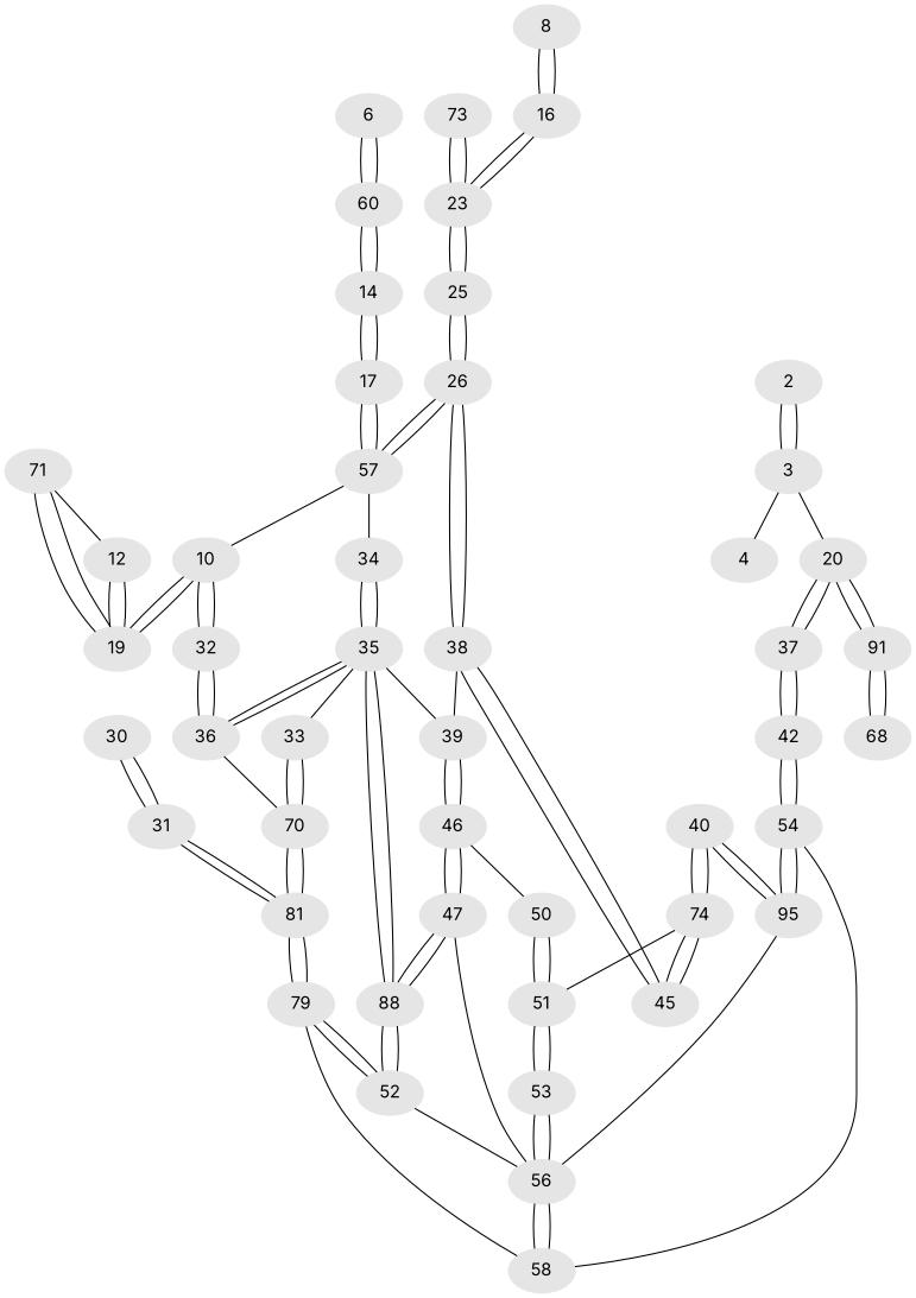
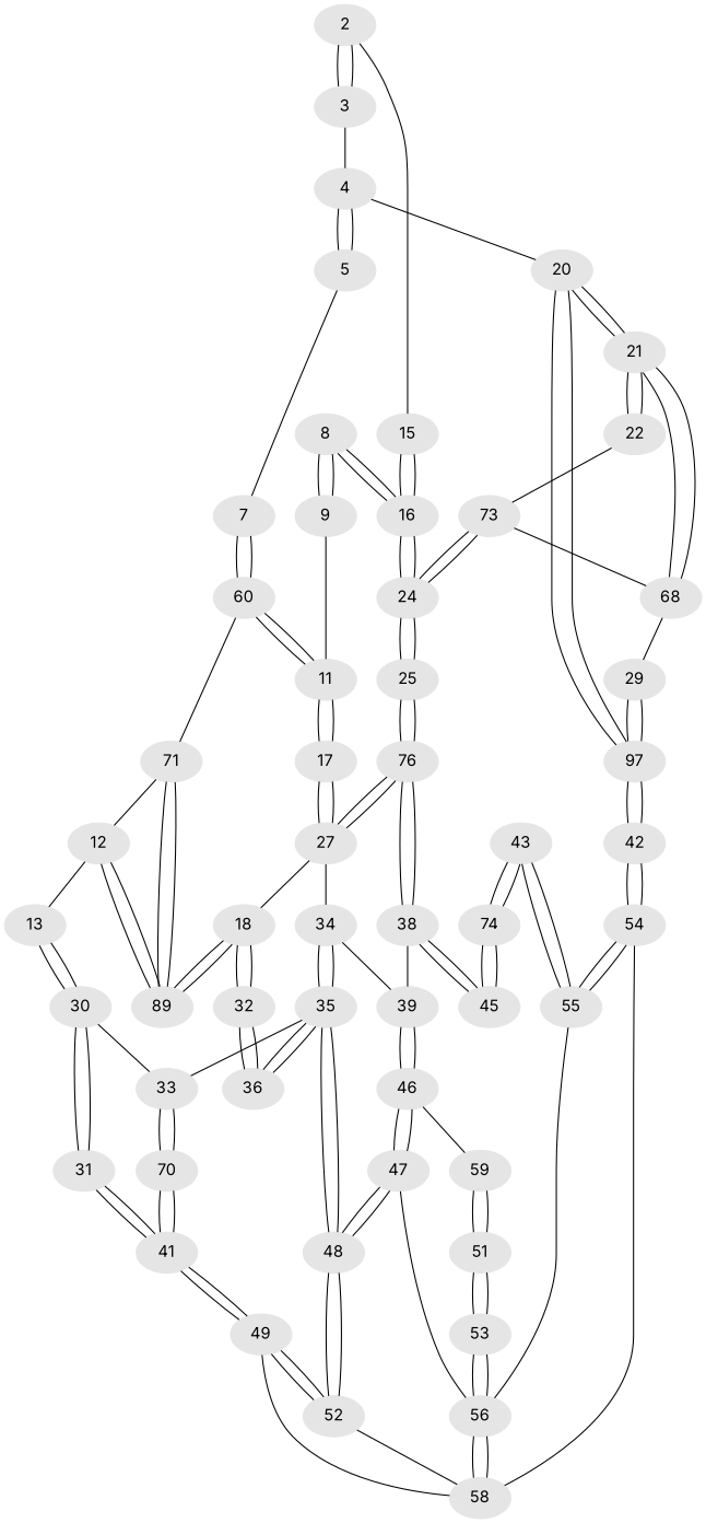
  graph {
    fontname=Inter
    node [color=gray90 fontname=Inter style=filled]
    edge [fontname=Inter]
    2
    3
+   15
    8
+   9
    16
    4
    20
-   21 [label=91]
-   37
+   5
+   21
+   37 [label=97]
    54
-   55 [label=95]
+   55
    n14 [label=58]
-   6
+   6 [label=7]
    31
-   41 [label=81]
-   49 [label=79]
+   41
+   49
    52
    n20 [label=60]
+   13
    30
-   14
+   14 [label=11]
    n24 [label=71]
-   24 [label=23]
+   24
    17
    12
-   19
+   19 [label=89]
    33
-   27 [label=57]
+   27
    n31 [label=73]
+   22
    25
-   18 [label=10]
+   18
    32
    34
    36
    n38 [label=68]
    42
-   26
+   29
+   26 [label=76]
    38
    39
    45
    35
    n46 [label=70]
-   48 [label=88]
+   48
    46
-   50
+   50 [label=59]
    47
    n51 [label=74]
-   43 [label=40]
+   43
    51
    56
    53
    2 -- 3
    2 -- 3
+   2 -- 15
    3 -- 4
-   3 -- 20
+   4 -- 20
+   15 -- 16
+   15 -- 16
+   8 -- 9
+   8 -- 9
    8 -- 16
    8 -- 16
+   9 -- 14
    16 -- 24
    16 -- 24
+   4 -- 5
+   4 -- 5
    20 -- 21
    20 -- 21
    20 -- 37
    20 -- 37
+   5 -- 6
+   21 -- 22
+   21 -- 22
    21 -- n38
    21 -- n38
    37 -- 42
    37 -- 42
    54 -- 55
    54 -- 55
    54 -- n14
    55 -- 56
    6 -- n20
    6 -- n20
    31 -- 41
    31 -- 41
    41 -- 49
    41 -- 49
    49 -- n14
    49 -- 52
    49 -- 52
-   52 -- 56
+   52 -- n14
    n20 -- 14
    n20 -- 14
+   n20 -- n24
+   13 -- 30
+   13 -- 30
    30 -- 31
    30 -- 31
+   30 -- 33
    14 -- 17
    14 -- 17
    n24 -- 12
    n24 -- 19
    n24 -- 19
    24 -- 25
    24 -- 25
    17 -- 27
    17 -- 27
+   12 -- 13
    12 -- 19
    12 -- 19
    33 -- n46
    33 -- n46
    27 -- 18
    27 -- 34
    n31 -- 24
    n31 -- 24
+   n31 -- n38
+   22 -- n31
    25 -- 26
    25 -- 26
    18 -- 19
    18 -- 19
    18 -- 32
    18 -- 32
    32 -- 36
    32 -- 36
-   35 -- 39
+   34 -- 39
    34 -- 35
    34 -- 35
-   36 -- n46
+   n38 -- 29
    42 -- 54
    42 -- 54
+   29 -- 37
+   29 -- 37
    26 -- 27
    26 -- 27
    26 -- 38
    26 -- 38
    38 -- 39
    38 -- 45
    38 -- 45
    39 -- 46
    39 -- 46
    35 -- 33
    35 -- 36
    35 -- 36
    35 -- 48
    35 -- 48
    n46 -- 41
    n46 -- 41
    48 -- 52
    48 -- 52
    46 -- 50
    46 -- 47
    46 -- 47
    50 -- 51
    50 -- 51
    47 -- 48
    47 -- 48
    47 -- 56
    n51 -- 45
    n51 -- 45
-   n51 -- 51
    43 -- 55
    43 -- 55
    43 -- n51
    43 -- n51
    51 -- 53
    51 -- 53
    56 -- n14
    56 -- n14
    53 -- 56
    53 -- 56
  }
